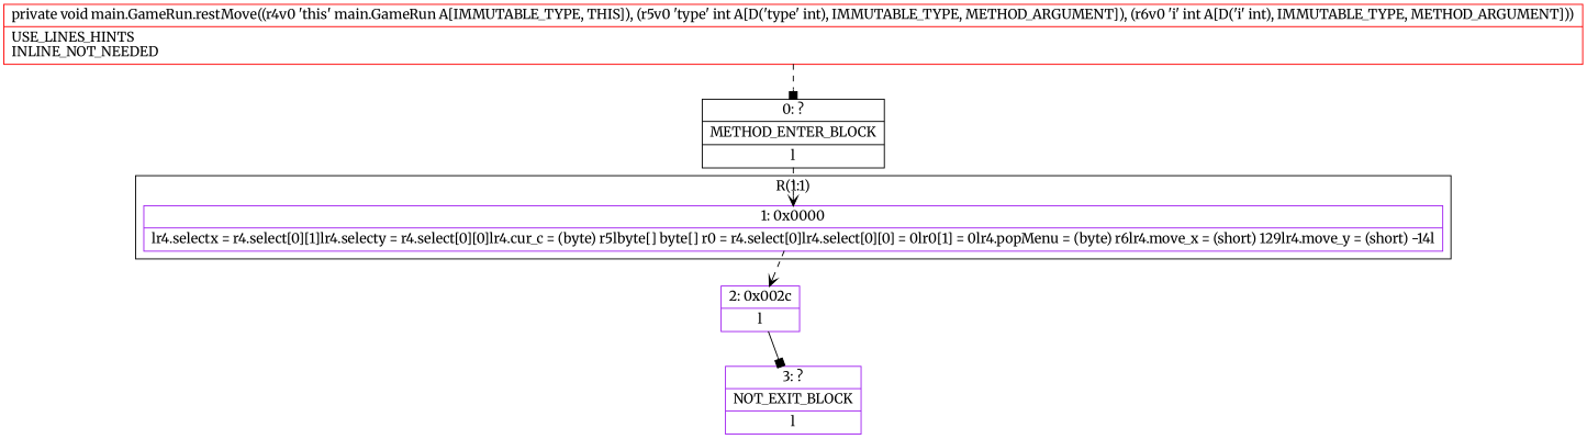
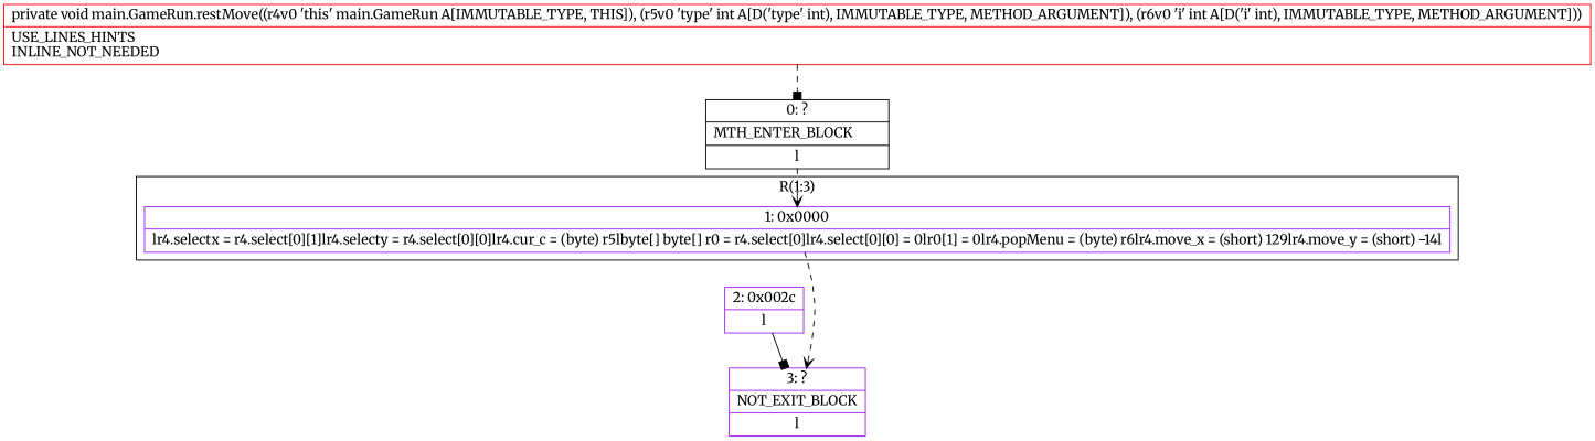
  digraph {
    fontname=Merriweather
    node [color=purple fontname=Merriweather shape=record]
    edge [arrowhead=vee fontname=Merriweather style=dashed]
    n1 [label="{1\:\ 0x0000|lr4.selectx = r4.select[0][1]lr4.selecty = r4.select[0][0]lr4.cur_c = (byte) r5lbyte[] byte[] r0 = r4.select[0]lr4.select[0][0] = 0lr0[1] = 0lr4.popMenu = (byte) r6lr4.move_x = (short) 129lr4.move_y = (short) \-14l}"]
    n2 [label="{2\:\ 0x002c|l}"]
    n3 [label="{3\:\ ?|NOT_EXIT_BLOCK\l|l}"]
-   n4 [color=black label="{0\:\ ?|METHOD_ENTER_BLOCK\l|l}"]
+   n4 [color=black label="{0\:\ ?|MTH_ENTER_BLOCK\l|l}"]
    n5 [color=red label="{private void main.GameRun.restMove((r4v0 'this' main.GameRun A[IMMUTABLE_TYPE, THIS]), (r5v0 'type' int A[D('type' int), IMMUTABLE_TYPE, METHOD_ARGUMENT]), (r6v0 'i' int A[D('i' int), IMMUTABLE_TYPE, METHOD_ARGUMENT]))  | USE_LINES_HINTS\lINLINE_NOT_NEEDED\l}"]
    subgraph cluster_1 {
-     label="R(1:1)"
+     label="R(1:3)"
      n1
    }
-   n1 -> n2
+   n1 -> n3
    n2 -> n3 [arrowhead=box style=solid]
    n4 -> n1
    n5 -> n4 [arrowhead=box]
  }
